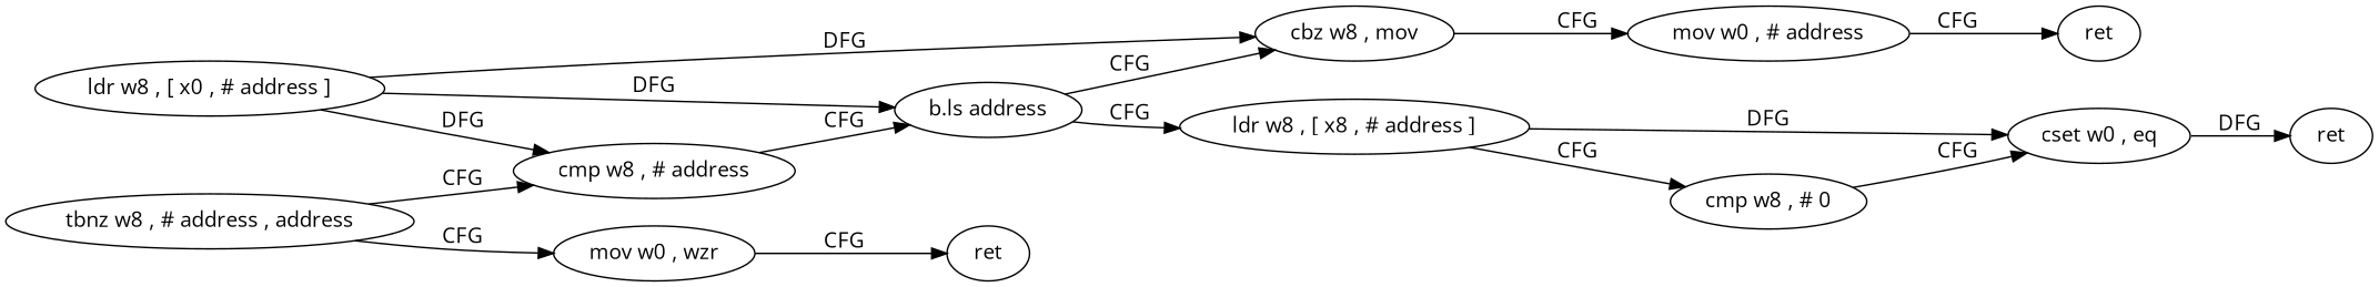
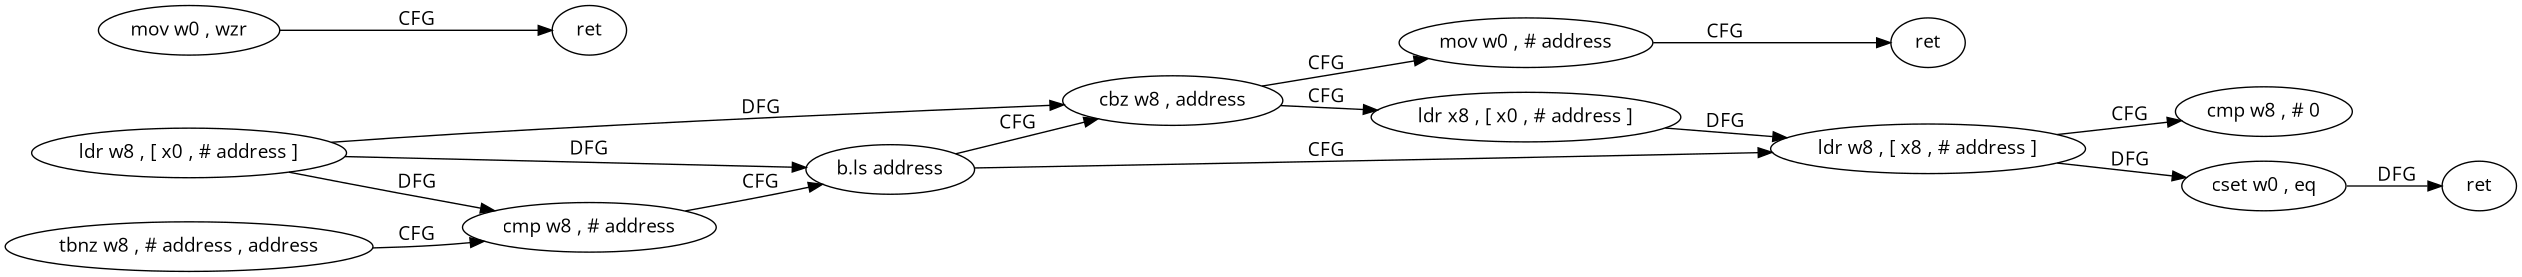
  digraph {
    fontname="Open Sans"
    rankdir=LR
    node [fontname="Open Sans"]
    edge [fontname="Open Sans"]
    n1 [label="ldr w8 , [ x0 , # address ]"]
    n2 [label="b.ls address"]
-   n3 [label="cbz w8 , mov"]
+   n3 [label="cbz w8 , address"]
    n4 [label="cmp w8 , # address"]
    n5 [label="tbnz w8 , # address , address"]
    n6 [label="mov w0 , wzr"]
    n7 [label="ldr w8 , [ x8 , # address ]"]
    n8 [label="mov w0 , # address"]
+   n9 [label="ldr x8 , [ x0 , # address ]"]
    n10 [label=ret]
    n11 [label=ret]
    n12 [label="cmp w8 , # 0"]
    n13 [label="cset w0 , eq"]
    n14 [label=ret]
    n1 -> n2 [label=DFG]
    n1 -> n3 [label=DFG]
    n1 -> n4 [label=DFG]
    n2 -> n3 [label=CFG]
    n2 -> n7 [label=CFG]
    n3 -> n8 [label=CFG]
+   n3 -> n9 [label=CFG]
    n4 -> n2 [label=CFG]
    n5 -> n4 [label=CFG]
-   n5 -> n6 [label=CFG]
    n6 -> n10 [label=CFG]
    n7 -> n12 [label=CFG]
    n7 -> n13 [label=DFG]
    n8 -> n11 [label=CFG]
-   n12 -> n13 [label=CFG]
+   n9 -> n7 [label=DFG]
    n13 -> n14 [label=DFG]
  }
